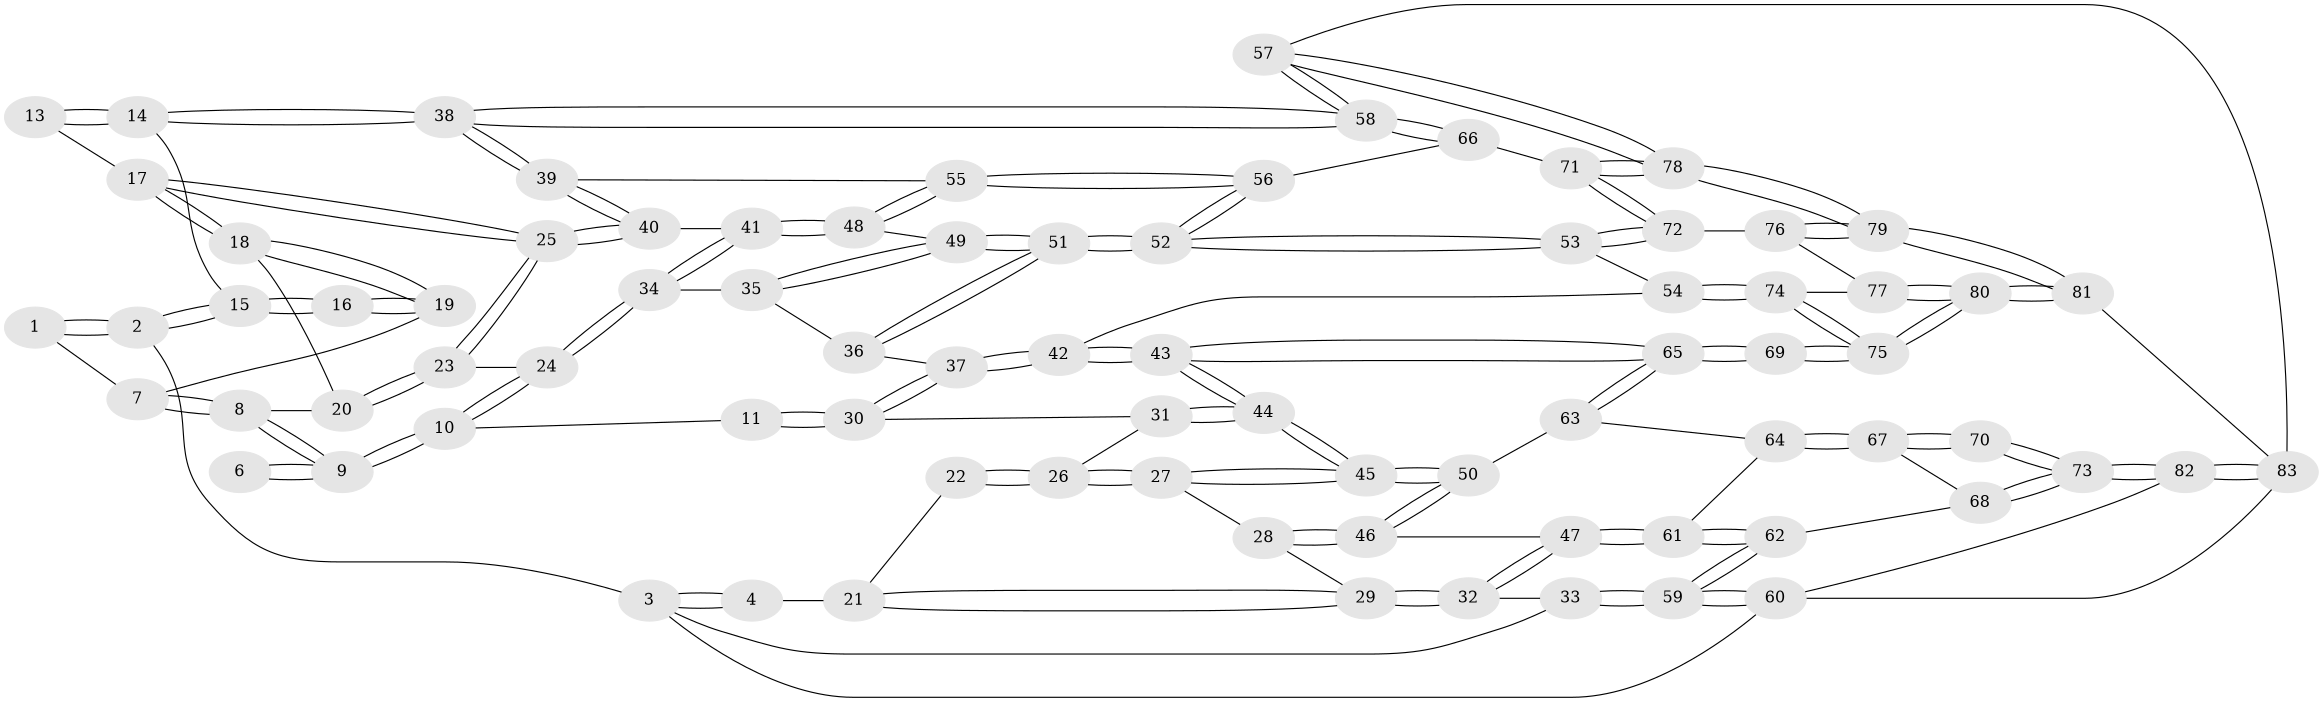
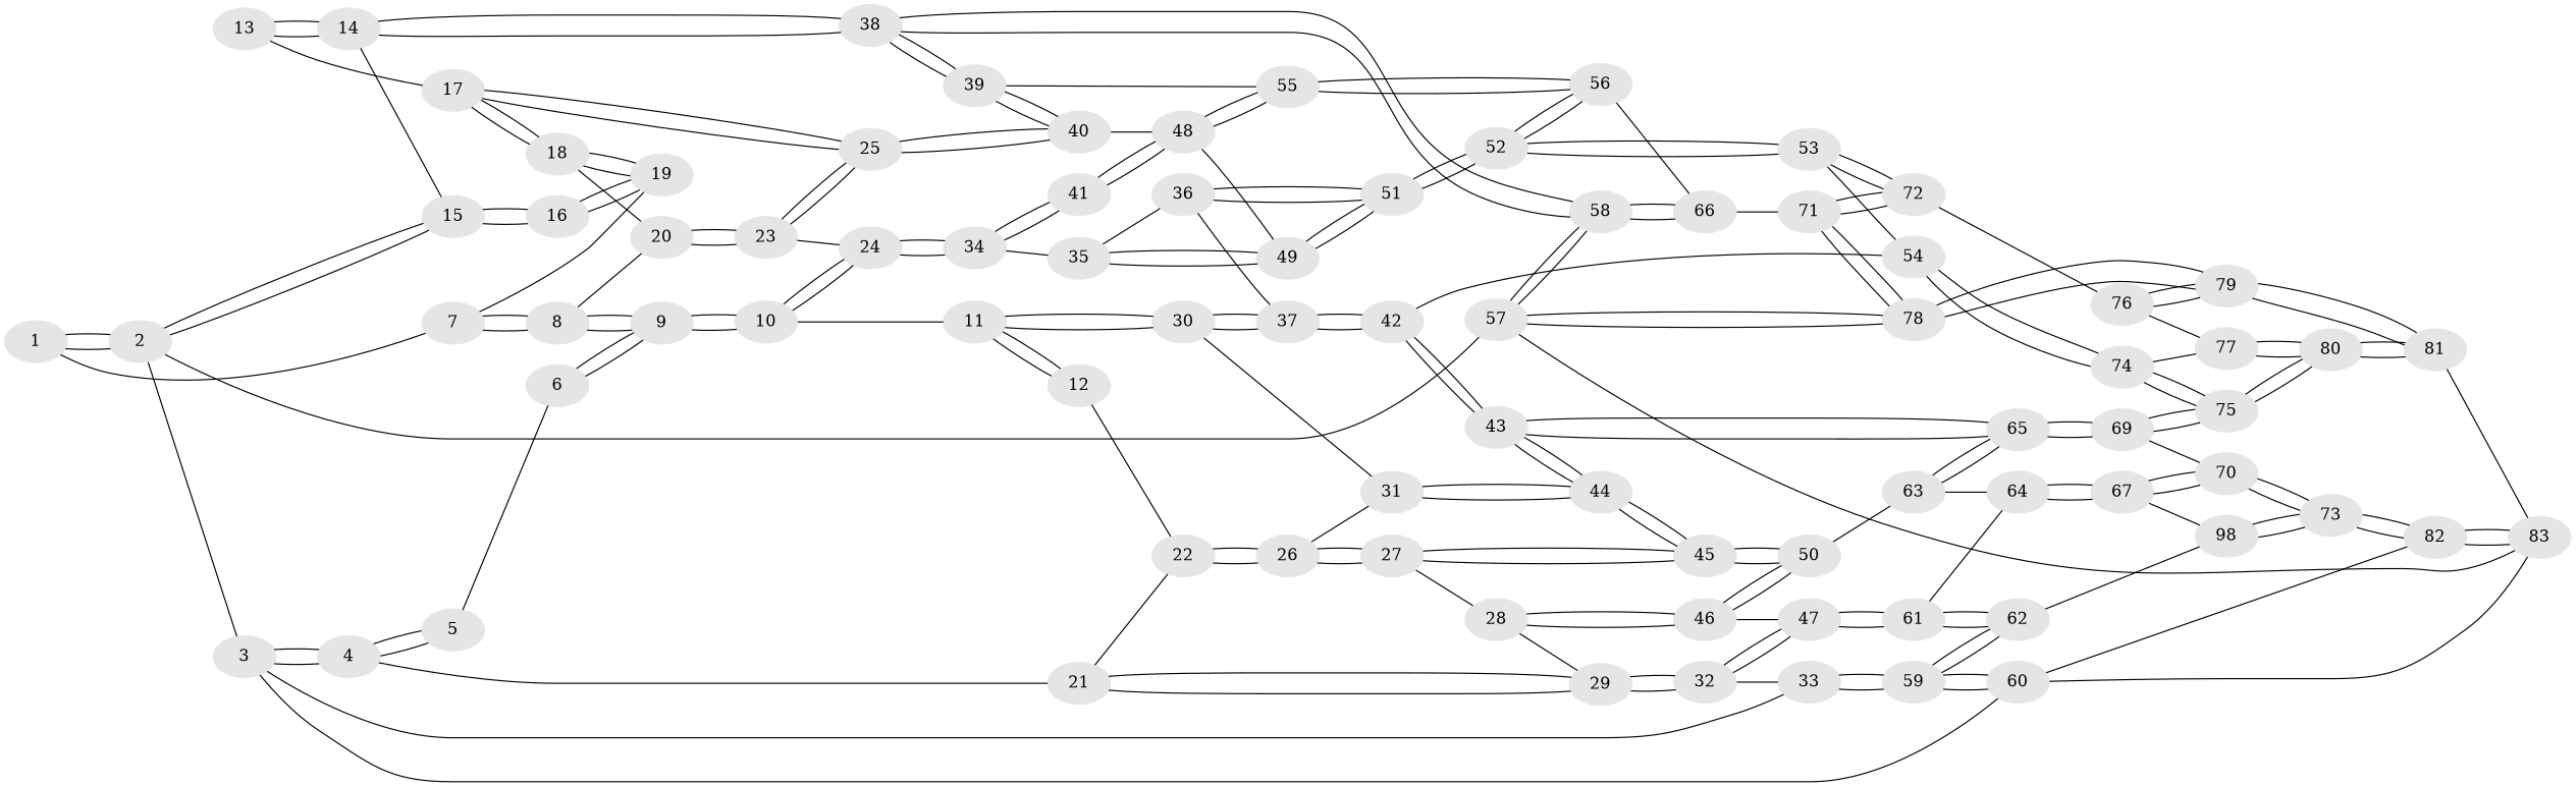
  graph {
    rankdir=LR
    node [color=gray90 style=filled]
    1
    2
    7
    3
    15
    57
    8
    19
    4
    33
    60
    16
    58
    78
    83
+   5
    21
    59
    82
    6
    22
    29
    9
+   12
    10
    20
    23
    11
    24
    30
    34
    31
    37
    26
    13
    14
    17
    38
    18
    25
    39
    40
    32
    27
    35
    41
    28
    45
    44
    46
    50
    47
    42
    61
    62
    36
    49
    48
    51
    52
    43
    54
    55
    66
    56
    65
    74
    69
    63
    64
    53
    72
    76
    75
    77
    71
    79
-   68
+   68 [label=98]
    67
    73
    70
    80
    81
    1 -- 2
    1 -- 2
    1 -- 7
    2 -- 3
    2 -- 15
    2 -- 15
+   2 -- 57
    7 -- 8
    7 -- 8
    7 -- 19
    3 -- 4
    3 -- 4
    3 -- 33
    3 -- 60
    15 -- 16
    15 -- 16
    57 -- 58
    57 -- 58
    57 -- 78
    57 -- 78
    57 -- 83
    8 -- 9
    8 -- 9
    8 -- 20
+   4 -- 5
+   4 -- 5
    4 -- 21
    33 -- 59
    33 -- 59
    60 -- 83
    60 -- 82
    16 -- 19
    16 -- 19
    58 -- 66
    58 -- 66
    78 -- 79
    78 -- 79
+   5 -- 6
    21 -- 22
    21 -- 29
    21 -- 29
    59 -- 60
    59 -- 60
    59 -- 62
    59 -- 62
    82 -- 83
    82 -- 83
    6 -- 9
    6 -- 9
    22 -- 26
    22 -- 26
    29 -- 32
    29 -- 32
    9 -- 10
    9 -- 10
+   12 -- 22
    10 -- 11
    10 -- 24
    10 -- 24
    20 -- 23
    20 -- 23
    23 -- 24
    23 -- 25
    23 -- 25
+   11 -- 12
+   11 -- 12
    11 -- 30
    11 -- 30
    24 -- 34
    24 -- 34
    30 -- 31
    30 -- 37
    30 -- 37
    34 -- 35
    34 -- 41
    34 -- 41
    31 -- 44
    31 -- 44
    37 -- 42
    37 -- 42
    26 -- 31
    26 -- 27
    26 -- 27
    13 -- 14
    13 -- 14
    13 -- 17
    14 -- 15
    14 -- 38
    14 -- 38
    17 -- 18
    17 -- 18
    17 -- 25
    17 -- 25
    38 -- 58
    38 -- 58
    38 -- 39
    38 -- 39
    18 -- 19
    18 -- 19
    18 -- 20
    25 -- 40
    25 -- 40
    39 -- 40
    39 -- 40
    39 -- 55
-   40 -- 41
+   40 -- 48
    32 -- 33
    32 -- 47
    32 -- 47
    27 -- 28
    27 -- 45
    27 -- 45
    35 -- 36
    35 -- 49
    35 -- 49
    41 -- 48
    41 -- 48
    28 -- 29
    28 -- 46
    28 -- 46
    45 -- 50
    45 -- 50
    44 -- 45
    44 -- 45
    46 -- 50
    46 -- 50
    46 -- 47
    50 -- 63
    47 -- 61
    47 -- 61
    42 -- 43
    42 -- 43
    42 -- 54
    61 -- 62
    61 -- 62
    61 -- 64
    62 -- 68
    36 -- 37
    36 -- 51
    36 -- 51
    49 -- 51
    49 -- 51
    48 -- 49
    48 -- 55
    48 -- 55
    51 -- 52
    51 -- 52
    52 -- 56
    52 -- 56
    52 -- 53
    52 -- 53
    43 -- 44
    43 -- 44
    43 -- 65
    43 -- 65
    54 -- 74
    54 -- 74
    55 -- 56
    55 -- 56
    66 -- 71
    56 -- 66
    65 -- 69
    65 -- 69
    74 -- 75
    74 -- 75
    74 -- 77
    69 -- 75
    69 -- 75
+   69 -- 70
    63 -- 65
    63 -- 65
    63 -- 64
    64 -- 67
    64 -- 67
    53 -- 54
    53 -- 72
    53 -- 72
    72 -- 76
    76 -- 77
    76 -- 79
    76 -- 79
    75 -- 80
    75 -- 80
    77 -- 80
    77 -- 80
    71 -- 78
    71 -- 78
    71 -- 72
    71 -- 72
    79 -- 81
    79 -- 81
    68 -- 73
    68 -- 73
    67 -- 68
    67 -- 70
    67 -- 70
    73 -- 82
    73 -- 82
    70 -- 73
    70 -- 73
    80 -- 81
    80 -- 81
    81 -- 83
  }
